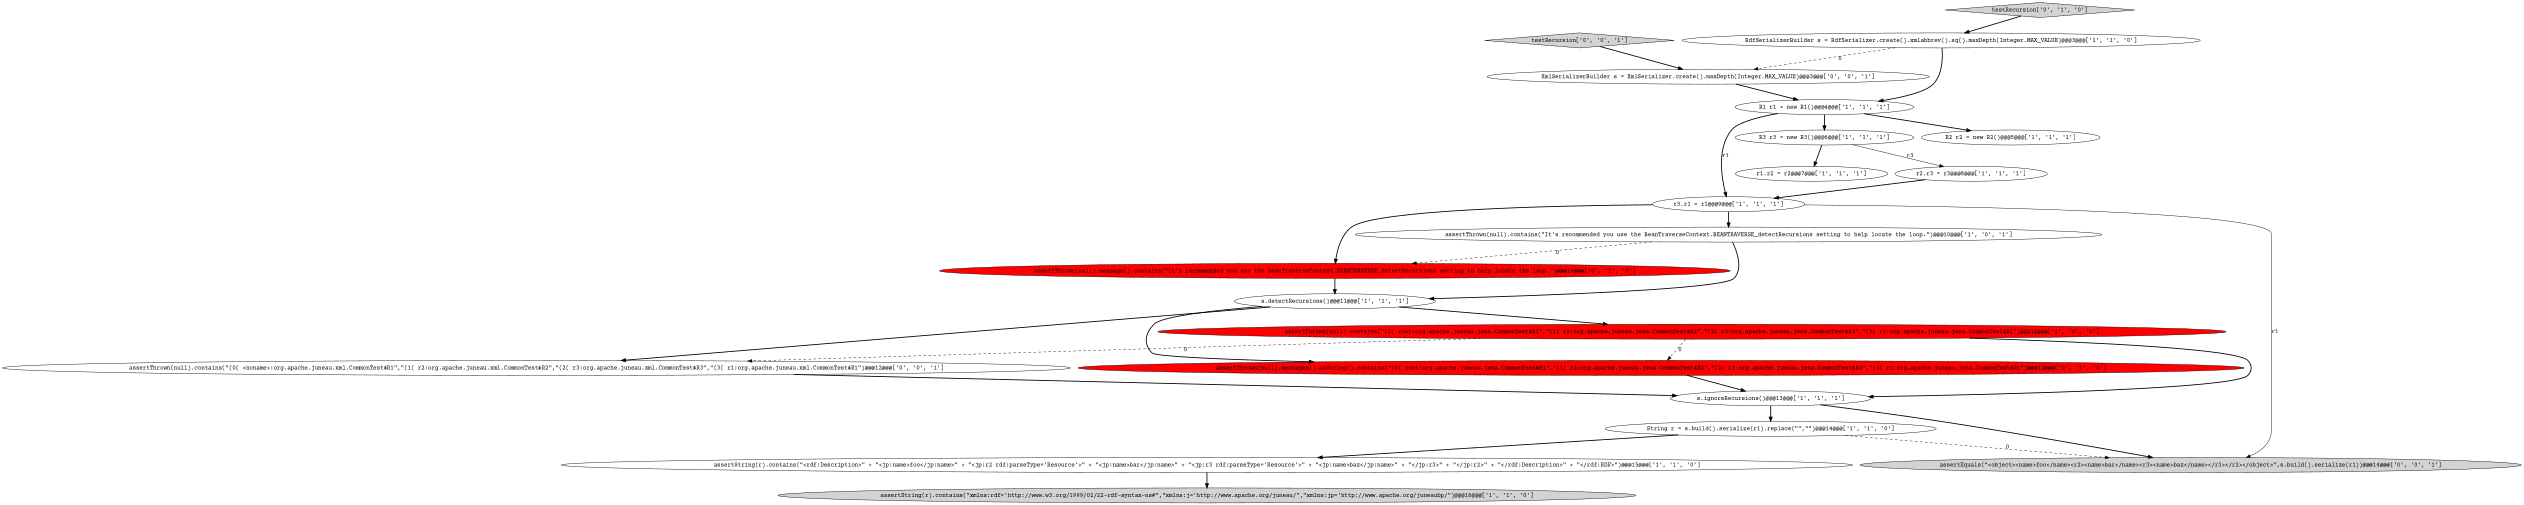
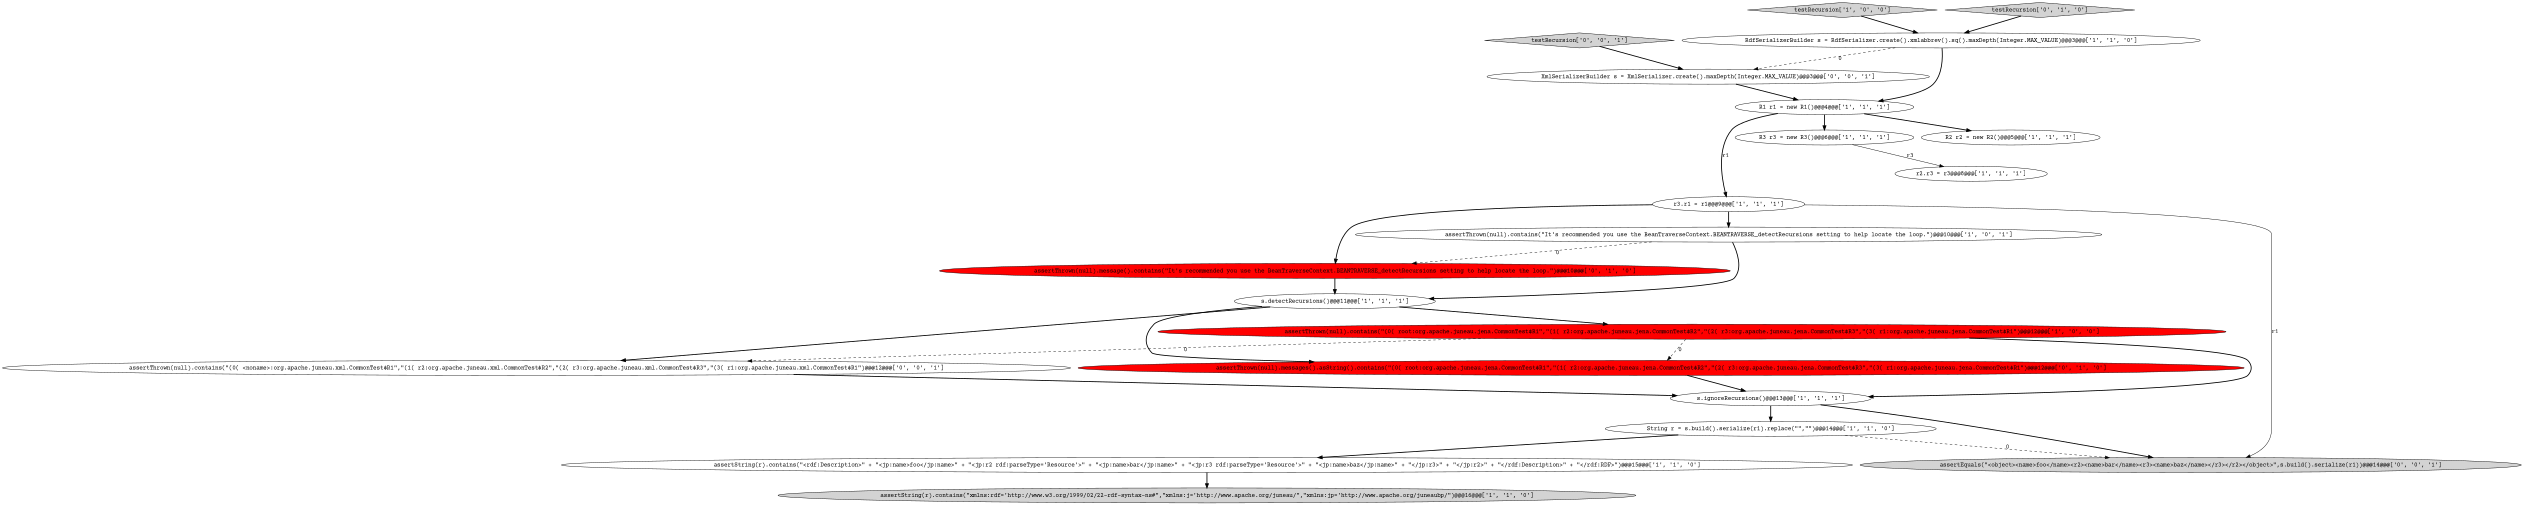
  digraph {
    fontname="Courier Prime"
    node [fillcolor=white fontname="Courier Prime" shape=ellipse style=filled]
    edge [fontname="Courier Prime" style=bold]
    n1 [fillcolor=red label="assertThrown(null).message().contains(\"It's recommended you use the BeanTraverseContext.BEANTRAVERSE_detectRecursions setting to help locate the loop.\")@@@10@@@['0', '1', '0']"]
    n2 [label="s.detectRecursions()@@@11@@@['1', '1', '1']"]
    n3 [label="assertThrown(null).contains(\"(0( <noname>:org.apache.juneau.xml.CommonTest$R1\",\"(1( r2:org.apache.juneau.xml.CommonTest$R2\",\"(2( r3:org.apache.juneau.xml.CommonTest$R3\",\"(3( r1:org.apache.juneau.xml.CommonTest$R1\")@@@12@@@['0', '0', '1']"]
    n4 [fillcolor=red label="assertThrown(null).messages().asString().contains(\"(0( root:org.apache.juneau.jena.CommonTest$R1\",\"(1( r2:org.apache.juneau.jena.CommonTest$R2\",\"(2( r3:org.apache.juneau.jena.CommonTest$R3\",\"(3( r1:org.apache.juneau.jena.CommonTest$R1\")@@@12@@@['0', '1', '0']"]
    n5 [fillcolor=red label="assertThrown(null).contains(\"(0( root:org.apache.juneau.jena.CommonTest$R1\",\"(1( r2:org.apache.juneau.jena.CommonTest$R2\",\"(2( r3:org.apache.juneau.jena.CommonTest$R3\",\"(3( r1:org.apache.juneau.jena.CommonTest$R1\")@@@12@@@['1', '0', '0']"]
    n6 [label="XmlSerializerBuilder s = XmlSerializer.create().maxDepth(Integer.MAX_VALUE)@@@3@@@['0', '0', '1']"]
    n7 [label="R1 r1 = new R1()@@@4@@@['1', '1', '1']"]
    n8 [label="R3 r3 = new R3()@@@6@@@['1', '1', '1']"]
    n9 [label="R2 r2 = new R2()@@@5@@@['1', '1', '1']"]
    n10 [label="r3.r1 = r1@@@9@@@['1', '1', '1']"]
    n11 [fillcolor=lightgray label="testRecursion['0', '0', '1']" shape=diamond]
    n12 [label="s.ignoreRecursions()@@@13@@@['1', '1', '1']"]
    n13 [label="String r = s.build().serialize(r1).replace(\"\",\"\")@@@14@@@['1', '1', '0']"]
    n14 [fillcolor=lightgray label="assertEquals(\"<object><name>foo</name><r2><name>bar</name><r3><name>baz</name></r3></r2></object>\",s.build().serialize(r1))@@@14@@@['0', '0', '1']"]
+   n15 [fillcolor=lightgray label="testRecursion['1', '0', '0']" shape=diamond]
    n16 [label="RdfSerializerBuilder s = RdfSerializer.create().xmlabbrev().sq().maxDepth(Integer.MAX_VALUE)@@@3@@@['1', '1', '0']"]
    n17 [label="r2.r3 = r3@@@8@@@['1', '1', '1']"]
-   n18 [label="r1.r2 = r2@@@7@@@['1', '1', '1']"]
    n19 [fillcolor=lightgray label="testRecursion['0', '1', '0']" shape=diamond]
    n20 [label="assertThrown(null).contains(\"It's recommended you use the BeanTraverseContext.BEANTRAVERSE_detectRecursions setting to help locate the loop.\")@@@10@@@['1', '0', '1']"]
    n21 [label="assertString(r).contains(\"<rdf:Description>\" + \"<jp:name>foo</jp:name>\" + \"<jp:r2 rdf:parseType='Resource'>\" + \"<jp:name>bar</jp:name>\" + \"<jp:r3 rdf:parseType='Resource'>\" + \"<jp:name>baz</jp:name>\" + \"</jp:r3>\" + \"</jp:r2>\" + \"</rdf:Description>\" + \"</rdf:RDF>\")@@@15@@@['1', '1', '0']"]
    n22 [fillcolor=lightgray label="assertString(r).contains(\"xmlns:rdf='http://www.w3.org/1999/02/22-rdf-syntax-ns#\",\"xmlns:j='http://www.apache.org/juneau/\",\"xmlns:jp='http://www.apache.org/juneaubp/\")@@@16@@@['1', '1', '0']"]
    n1 -> n2
    n2 -> n3
    n2 -> n4
    n2 -> n5
    n3 -> n12
    n4 -> n12
    n5 -> n3 [label=0 style=dashed]
    n5 -> n4 [label=0 style=dashed]
    n5 -> n12
    n6 -> n7
    n7 -> n8
    n7 -> n9
    n7 -> n10 [label=r1]
    n8 -> n17 [label=r3 style=solid]
-   n8 -> n18
    n10 -> n1
    n10 -> n14 [label=r1 style=solid]
    n10 -> n20
    n11 -> n6
    n12 -> n13
    n12 -> n14
    n13 -> n14 [label=0 style=dashed]
    n13 -> n21
+   n15 -> n16
    n16 -> n6 [label=0 style=dashed]
    n16 -> n7
-   n17 -> n10
    n19 -> n16
    n20 -> n1 [label=0 style=dashed]
    n20 -> n2
    n21 -> n22
  }
